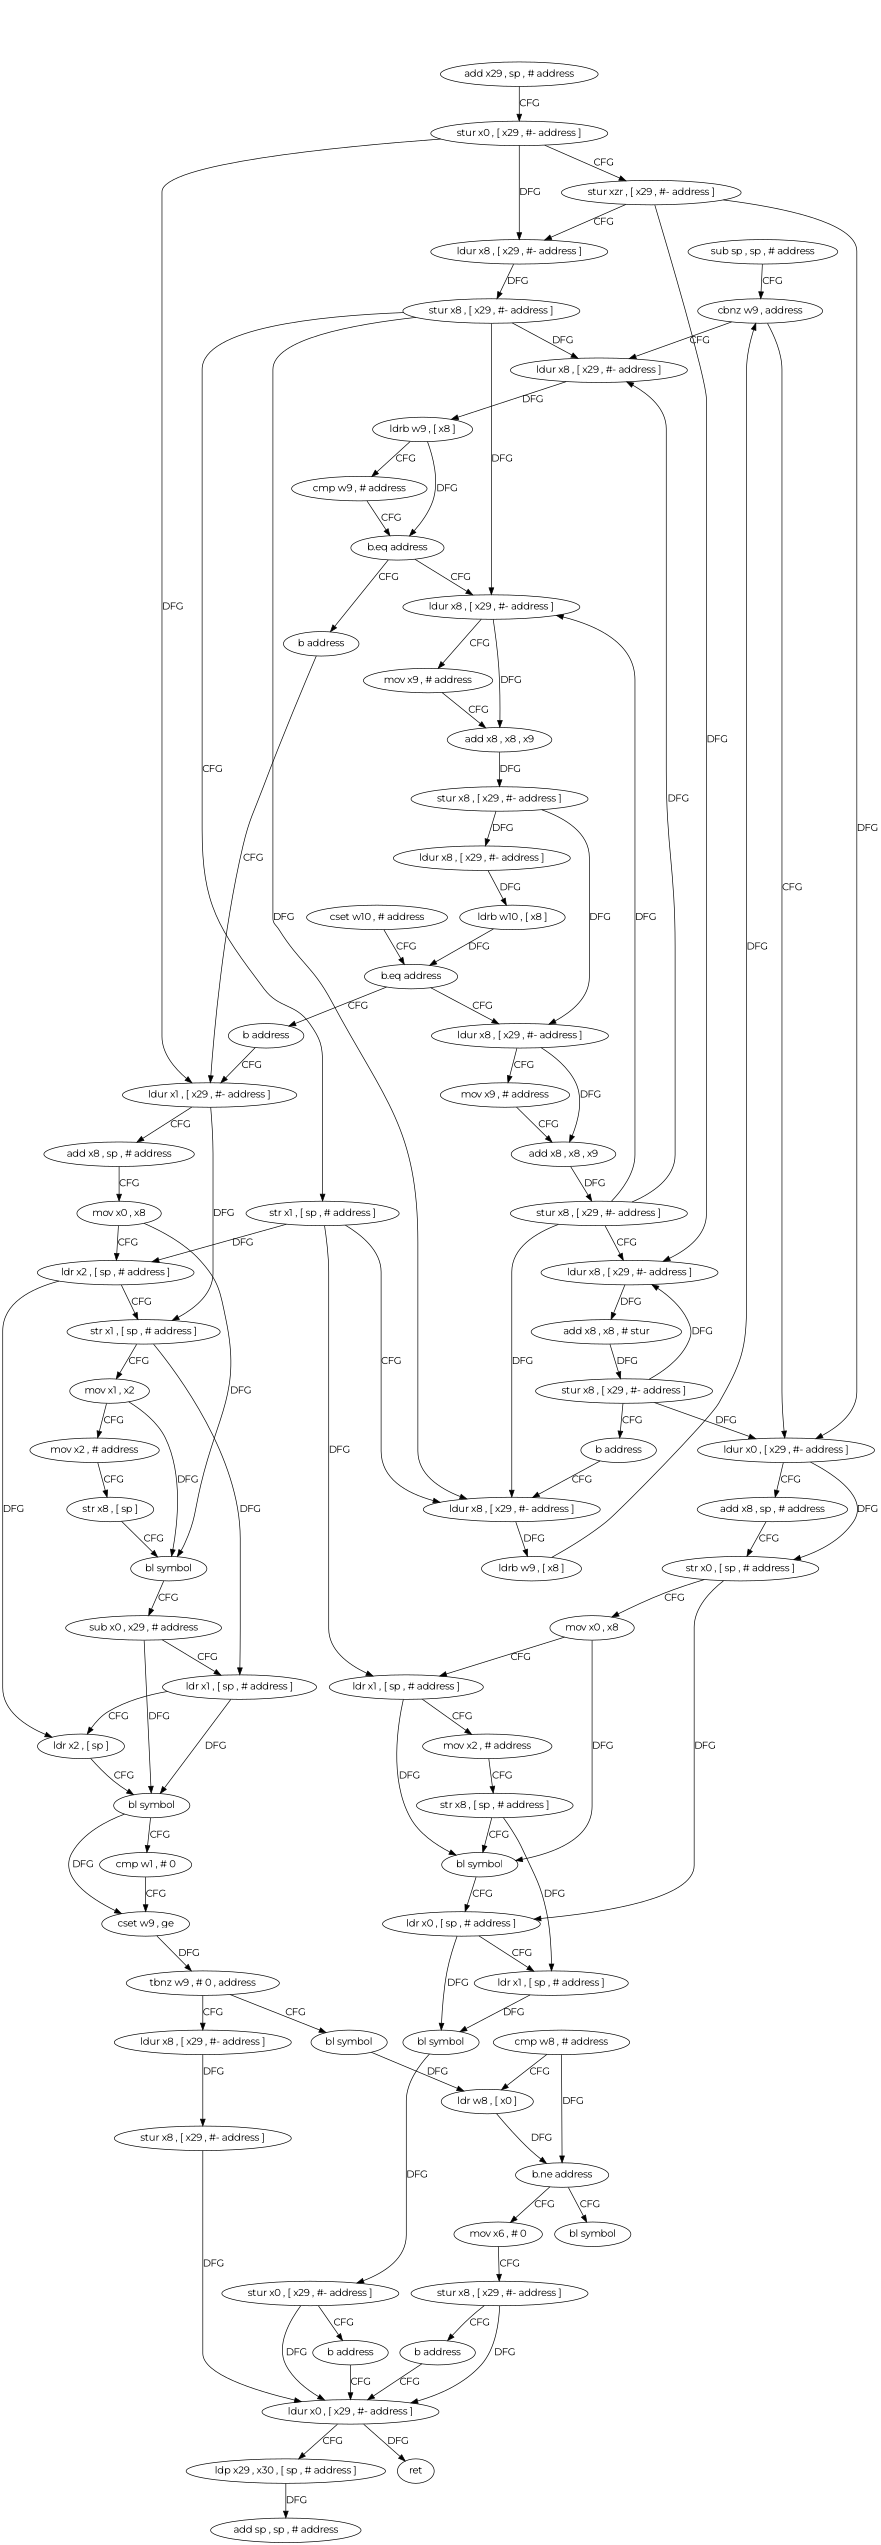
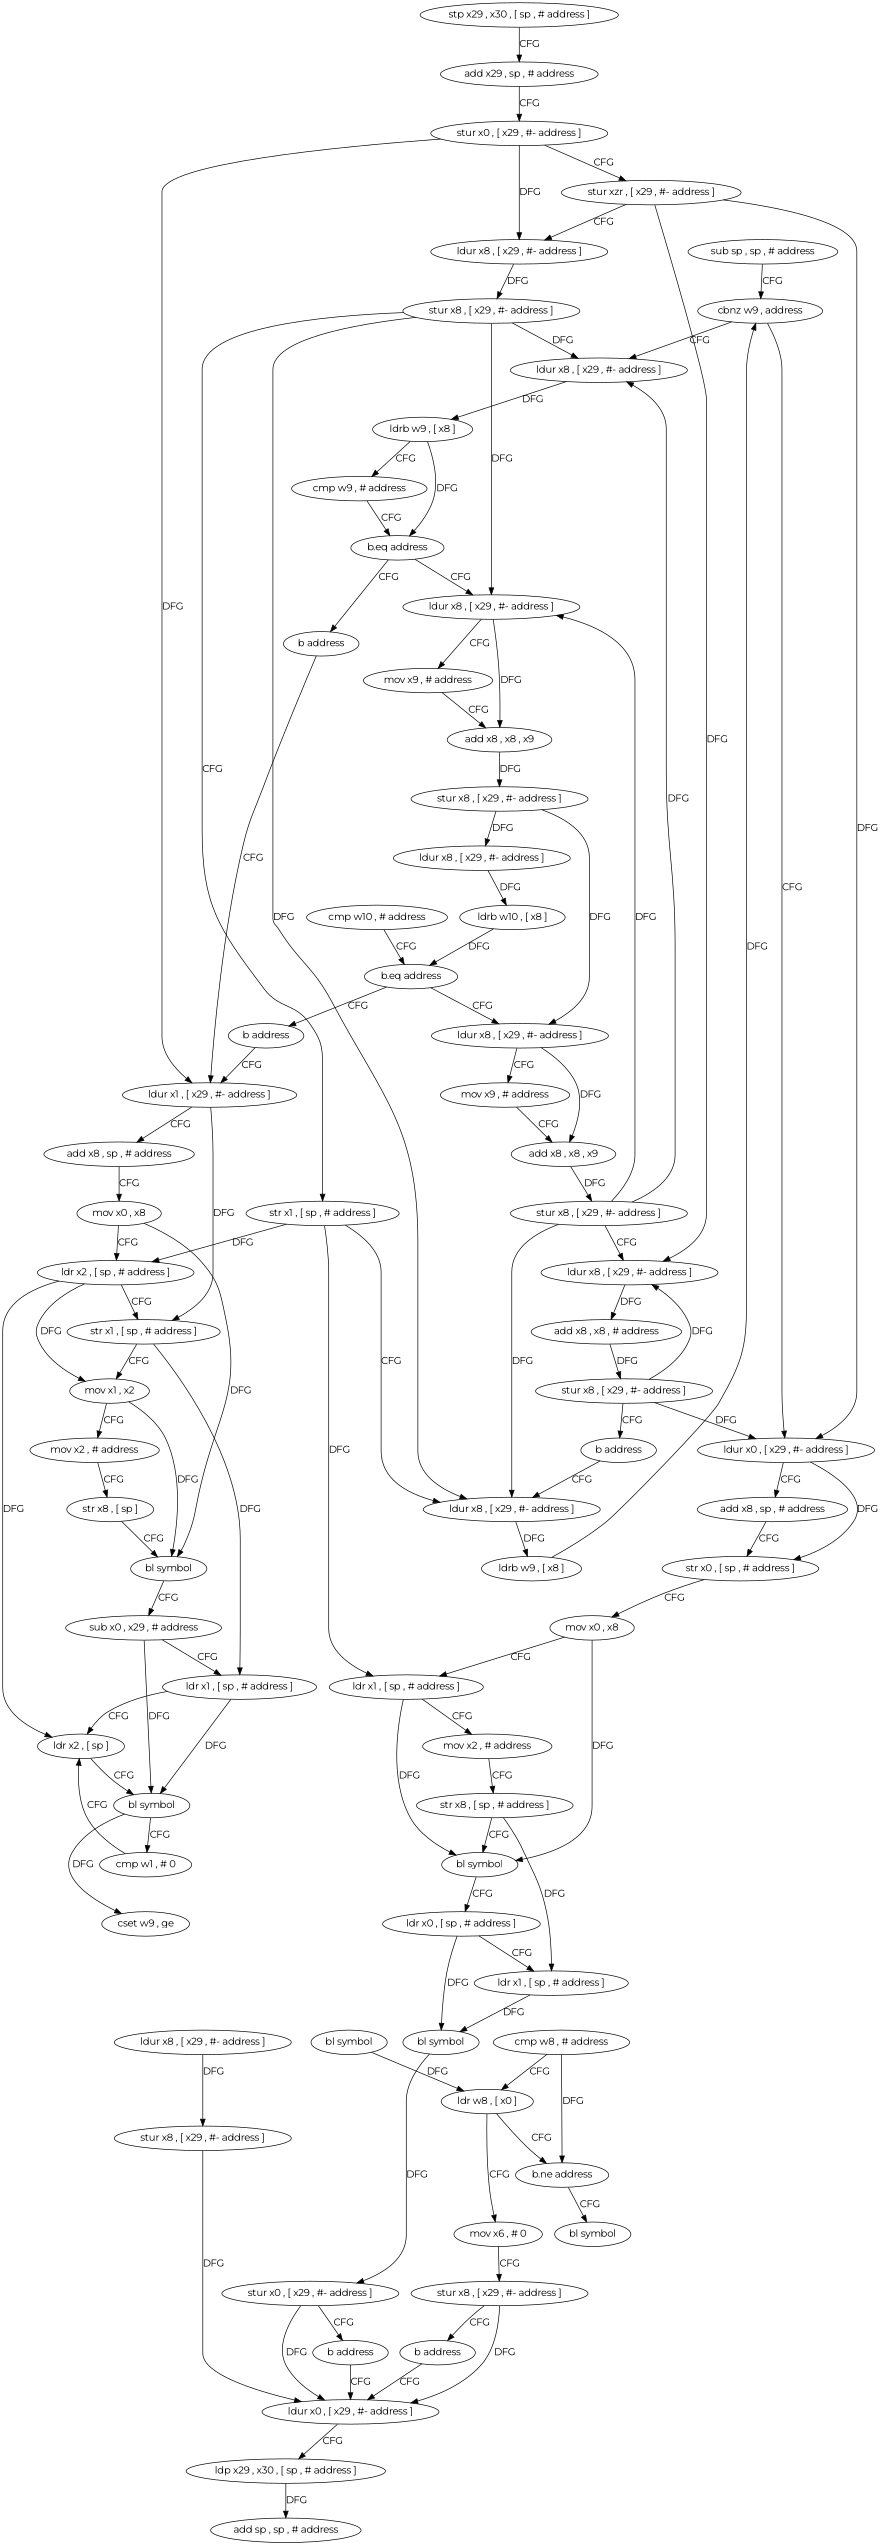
  digraph {
    fontname=Montserrat
    node [fontname=Montserrat]
    edge [fontname=Montserrat]
    n1 [label="sub sp , sp , # address"]
    n2 [label="cbnz w9 , address"]
+   n3 [label="stp x29 , x30 , [ sp , # address ]"]
    n4 [label="add x29 , sp , # address"]
    n5 [label="stur x0 , [ x29 , #- address ]"]
    n6 [label="stur xzr , [ x29 , #- address ]"]
    n7 [label="ldur x8 , [ x29 , #- address ]"]
    n8 [label="ldur x1 , [ x29 , #- address ]"]
    n9 [label="ldur x0 , [ x29 , #- address ]"]
    n10 [label="ldur x8 , [ x29 , #- address ]"]
    n11 [label="stur x8 , [ x29 , #- address ]"]
    n12 [label="add x8 , sp , # address"]
    n13 [label="str x1 , [ sp , # address ]"]
    n14 [label="add x8 , sp , # address"]
    n15 [label="str x0 , [ sp , # address ]"]
-   n16 [label="add x8 , x8 , # stur"]
+   n16 [label="add x8 , x8 , # address"]
    n17 [label="str x1 , [ sp , # address ]"]
    n18 [label="ldur x8 , [ x29 , #- address ]"]
    n19 [label="ldur x8 , [ x29 , #- address ]"]
    n20 [label="ldur x8 , [ x29 , #- address ]"]
    n21 [label="ldr x1 , [ sp , # address ]"]
    n22 [label="ldr x2 , [ sp , # address ]"]
    n23 [label="ldrb w9 , [ x8 ]"]
    n24 [label="ldrb w9 , [ x8 ]"]
    n25 [label="mov x9 , # address"]
    n26 [label="add x8 , x8 , x9"]
    n27 [label="bl symbol"]
    n28 [label="mov x2 , # address"]
    n29 [label="mov x1 , x2"]
    n30 [label="ldr x2 , [ sp ]"]
    n31 [label="cmp w9 , # address"]
    n32 [label="b.eq address"]
    n33 [label="b address"]
    n34 [label="stur x8 , [ x29 , #- address ]"]
    n35 [label="mov x0 , x8"]
    n36 [label="ldr x0 , [ sp , # address ]"]
    n37 [label="ldr x1 , [ sp , # address ]"]
    n38 [label="bl symbol"]
    n39 [label="str x8 , [ sp , # address ]"]
    n40 [label="stur x0 , [ x29 , #- address ]"]
    n41 [label="b address"]
    n42 [label="ldur x0 , [ x29 , #- address ]"]
    n43 [label="ldp x29 , x30 , [ sp , # address ]"]
-   n44 [label=ret]
    n45 [label="add sp , sp , # address"]
    n46 [label="ldur x8 , [ x29 , #- address ]"]
    n47 [label="ldur x8 , [ x29 , #- address ]"]
    n48 [label="ldrb w10 , [ x8 ]"]
    n49 [label="mov x9 , # address"]
    n50 [label="add x8 , x8 , x9"]
    n51 [label="b.eq address"]
-   n52 [label="cset w10 , # address"]
+   n52 [label="cmp w10 , # address"]
    n53 [label="b address"]
    n54 [label="stur x8 , [ x29 , #- address ]"]
    n55 [label="mov x0 , x8"]
    n56 [label="ldr x1 , [ sp , # address ]"]
    n57 [label="stur x8 , [ x29 , #- address ]"]
    n58 [label="b address"]
    n59 [label="bl symbol"]
    n60 [label="sub x0 , x29 , # address"]
    n61 [label="mov x2 , # address"]
    n62 [label="bl symbol"]
    n63 [label="str x8 , [ sp ]"]
    n64 [label="cmp w1 , # 0"]
    n65 [label="cset w9 , ge"]
-   n66 [label="tbnz w9 , # 0 , address"]
    n67 [label="ldur x8 , [ x29 , #- address ]"]
    n68 [label="bl symbol"]
    n69 [label="stur x8 , [ x29 , #- address ]"]
    n70 [label="ldr w8 , [ x0 ]"]
    n71 [label="b.ne address"]
    n72 [label="cmp w8 , # address"]
    n73 [label="mov x6 , # 0"]
    n74 [label="bl symbol"]
    n75 [label="stur x8 , [ x29 , #- address ]"]
    n76 [label="b address"]
    n1 -> n2 [label=CFG]
    n2 -> n9 [label=CFG]
    n2 -> n19 [label=CFG]
+   n3 -> n4 [label=CFG]
    n4 -> n5 [label=CFG]
    n5 -> n6 [label=CFG]
    n5 -> n7 [label=DFG]
    n5 -> n8 [label=DFG]
    n6 -> n7 [label=CFG]
    n6 -> n9 [label=DFG]
    n6 -> n10 [label=DFG]
    n7 -> n11 [label=DFG]
    n8 -> n12 [label=CFG]
    n8 -> n13 [label=DFG]
    n9 -> n14 [label=CFG]
    n9 -> n15 [label=DFG]
    n10 -> n16 [label=DFG]
    n11 -> n17 [label=CFG]
    n11 -> n18 [label=DFG]
    n11 -> n19 [label=DFG]
    n11 -> n20 [label=DFG]
    n12 -> n55 [label=CFG]
    n13 -> n29 [label=CFG]
    n13 -> n56 [label=DFG]
    n14 -> n15 [label=CFG]
    n15 -> n35 [label=CFG]
-   n15 -> n36 [label=DFG]
    n16 -> n57 [label=DFG]
    n17 -> n18 [label=CFG]
    n17 -> n21 [label=DFG]
    n17 -> n22 [label=DFG]
    n18 -> n23 [label=DFG]
    n19 -> n24 [label=DFG]
    n20 -> n25 [label=CFG]
    n20 -> n26 [label=DFG]
    n21 -> n27 [label=DFG]
    n21 -> n28 [label=CFG]
    n22 -> n13 [label=CFG]
+   n22 -> n29 [label=DFG]
    n22 -> n30 [label=DFG]
    n23 -> n2 [label=DFG]
    n24 -> n31 [label=CFG]
    n24 -> n32 [label=DFG]
    n25 -> n26 [label=CFG]
    n26 -> n34 [label=DFG]
    n27 -> n36 [label=CFG]
    n28 -> n39 [label=CFG]
    n29 -> n59 [label=DFG]
    n29 -> n61 [label=CFG]
    n30 -> n62 [label=CFG]
    n31 -> n32 [label=CFG]
    n32 -> n20 [label=CFG]
    n32 -> n33 [label=CFG]
    n33 -> n8 [label=CFG]
    n34 -> n46 [label=DFG]
    n34 -> n47 [label=DFG]
    n35 -> n21 [label=CFG]
    n35 -> n27 [label=DFG]
    n36 -> n37 [label=CFG]
    n36 -> n38 [label=DFG]
    n37 -> n38 [label=DFG]
    n38 -> n40 [label=DFG]
    n39 -> n27 [label=CFG]
    n39 -> n37 [label=DFG]
    n40 -> n41 [label=CFG]
    n40 -> n42 [label=DFG]
    n41 -> n42 [label=CFG]
    n42 -> n43 [label=CFG]
-   n42 -> n44 [label=DFG]
    n43 -> n45 [label=DFG]
    n46 -> n48 [label=DFG]
    n47 -> n49 [label=CFG]
    n47 -> n50 [label=DFG]
    n48 -> n51 [label=DFG]
    n49 -> n50 [label=CFG]
    n50 -> n54 [label=DFG]
    n51 -> n47 [label=CFG]
    n51 -> n53 [label=CFG]
    n52 -> n51 [label=CFG]
    n53 -> n8 [label=CFG]
    n54 -> n10 [label=CFG]
    n54 -> n18 [label=DFG]
    n54 -> n19 [label=DFG]
    n54 -> n20 [label=DFG]
    n55 -> n22 [label=CFG]
    n55 -> n59 [label=DFG]
    n56 -> n30 [label=CFG]
    n56 -> n62 [label=DFG]
    n57 -> n9 [label=DFG]
    n57 -> n10 [label=DFG]
    n57 -> n58 [label=CFG]
    n58 -> n18 [label=CFG]
    n59 -> n60 [label=CFG]
    n60 -> n56 [label=CFG]
    n60 -> n62 [label=DFG]
    n61 -> n63 [label=CFG]
    n62 -> n64 [label=CFG]
    n62 -> n65 [label=DFG]
    n63 -> n59 [label=CFG]
-   n64 -> n65 [label=CFG]
-   n65 -> n66 [label=DFG]
-   n66 -> n67 [label=CFG]
-   n66 -> n68 [label=CFG]
+   n64 -> n30 [label=CFG]
    n67 -> n69 [label=DFG]
    n68 -> n70 [label=DFG]
    n69 -> n42 [label=DFG]
-   n70 -> n71 [label=DFG]
-   n71 -> n73 [label=CFG]
+   n70 -> n71 [label=CFG]
+   n70 -> n73 [label=CFG]
    n71 -> n74 [label=CFG]
    n72 -> n70 [label=CFG]
    n72 -> n71 [label=DFG]
    n73 -> n75 [label=CFG]
    n75 -> n42 [label=DFG]
    n75 -> n76 [label=CFG]
    n76 -> n42 [label=CFG]
  }
